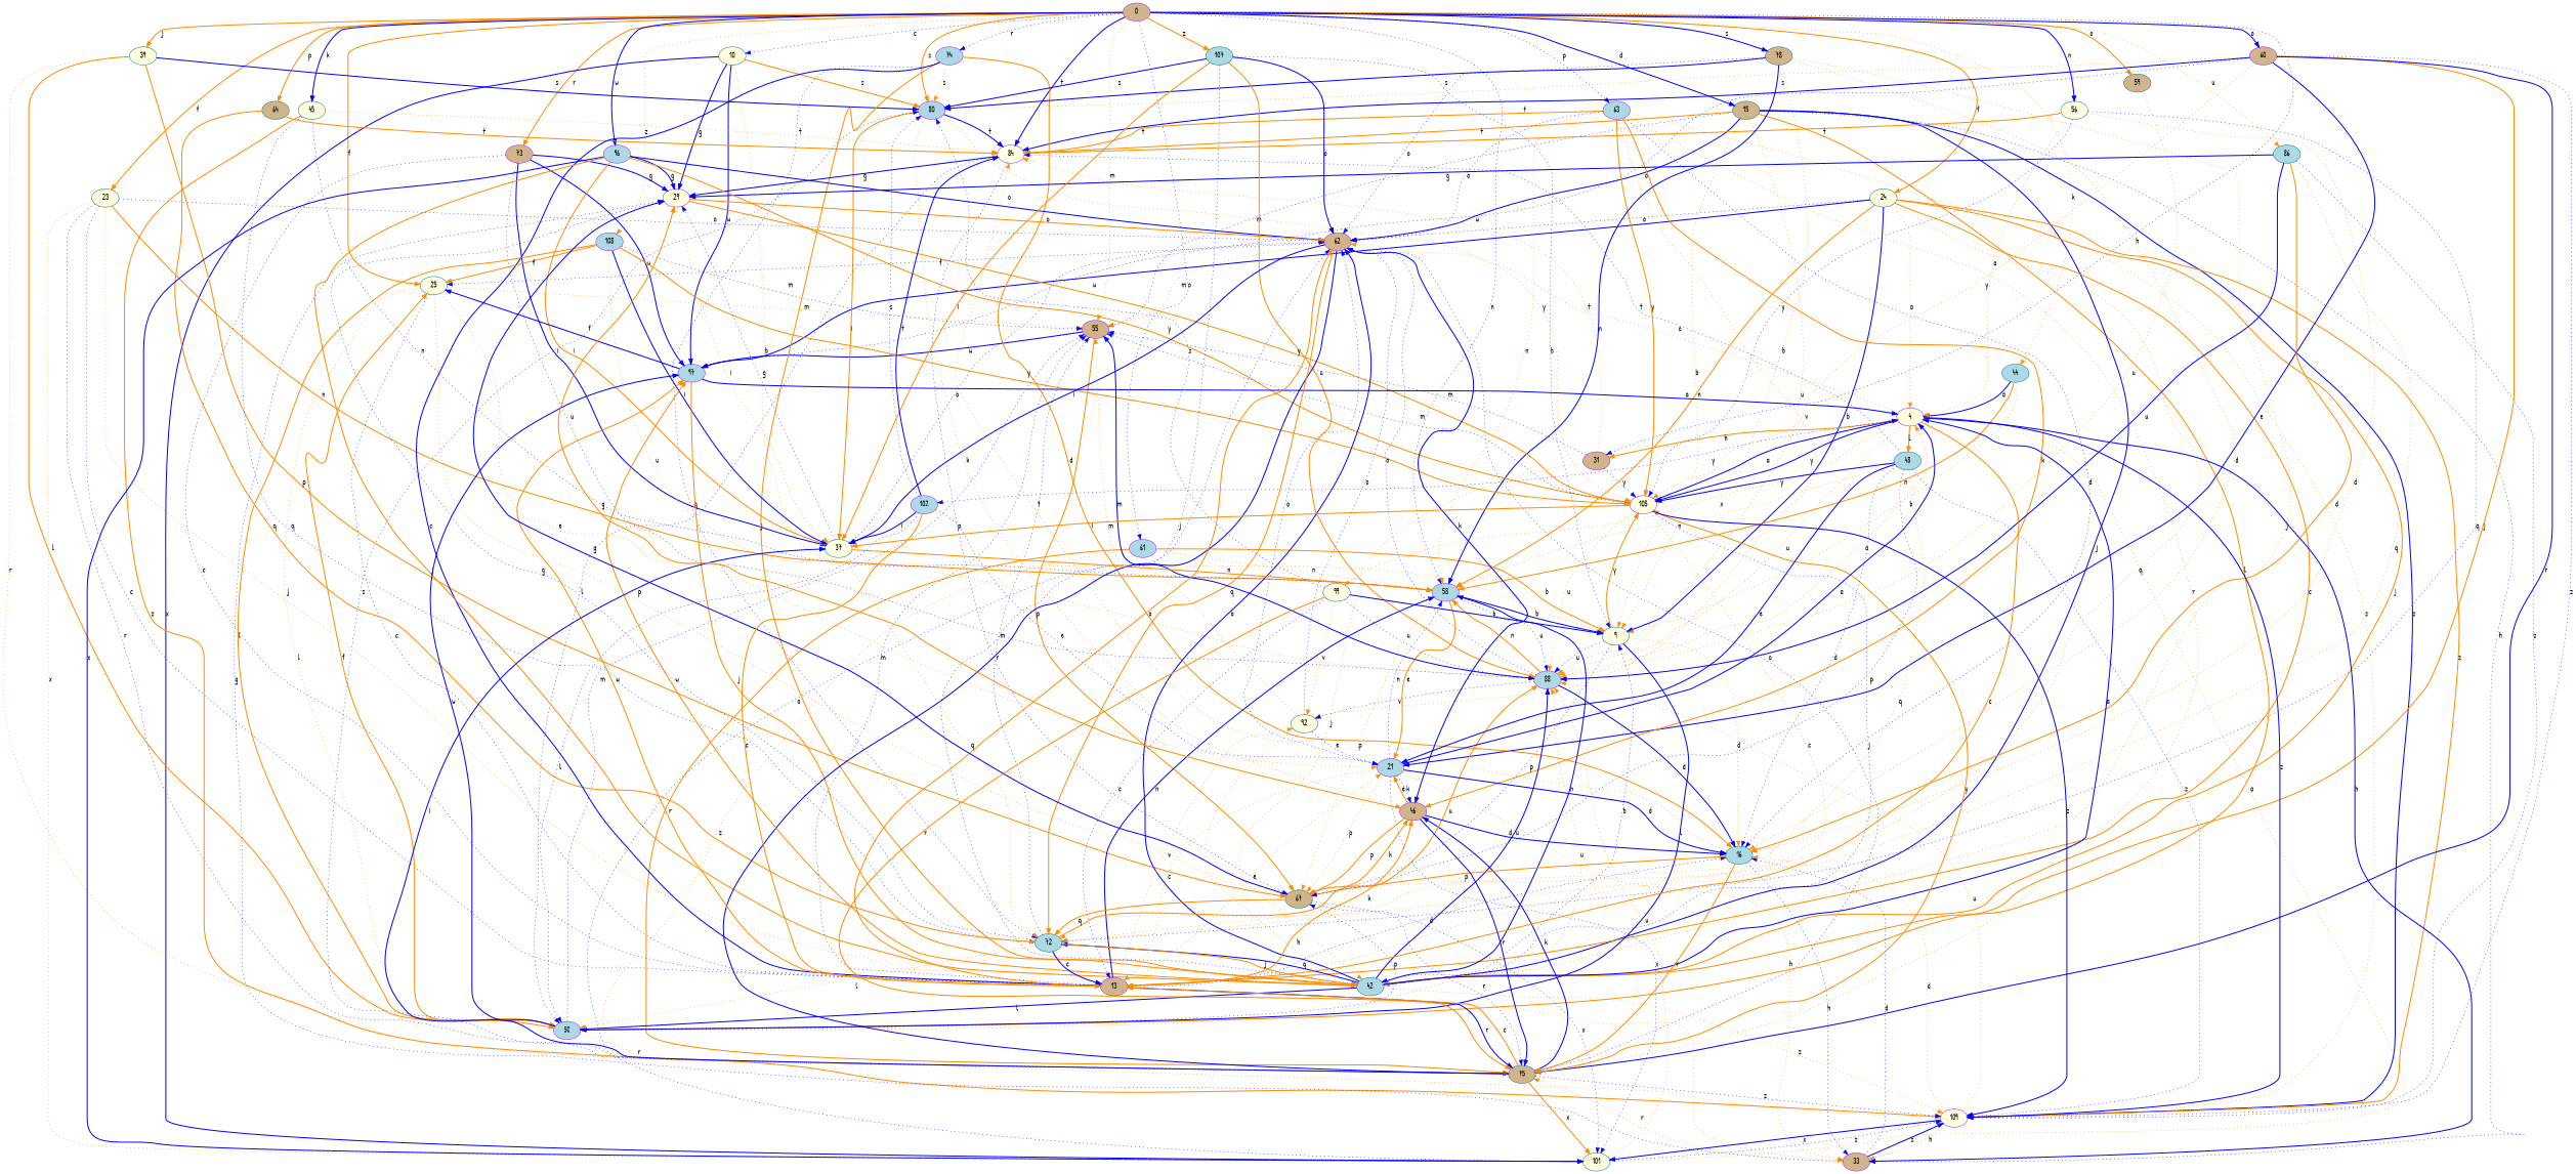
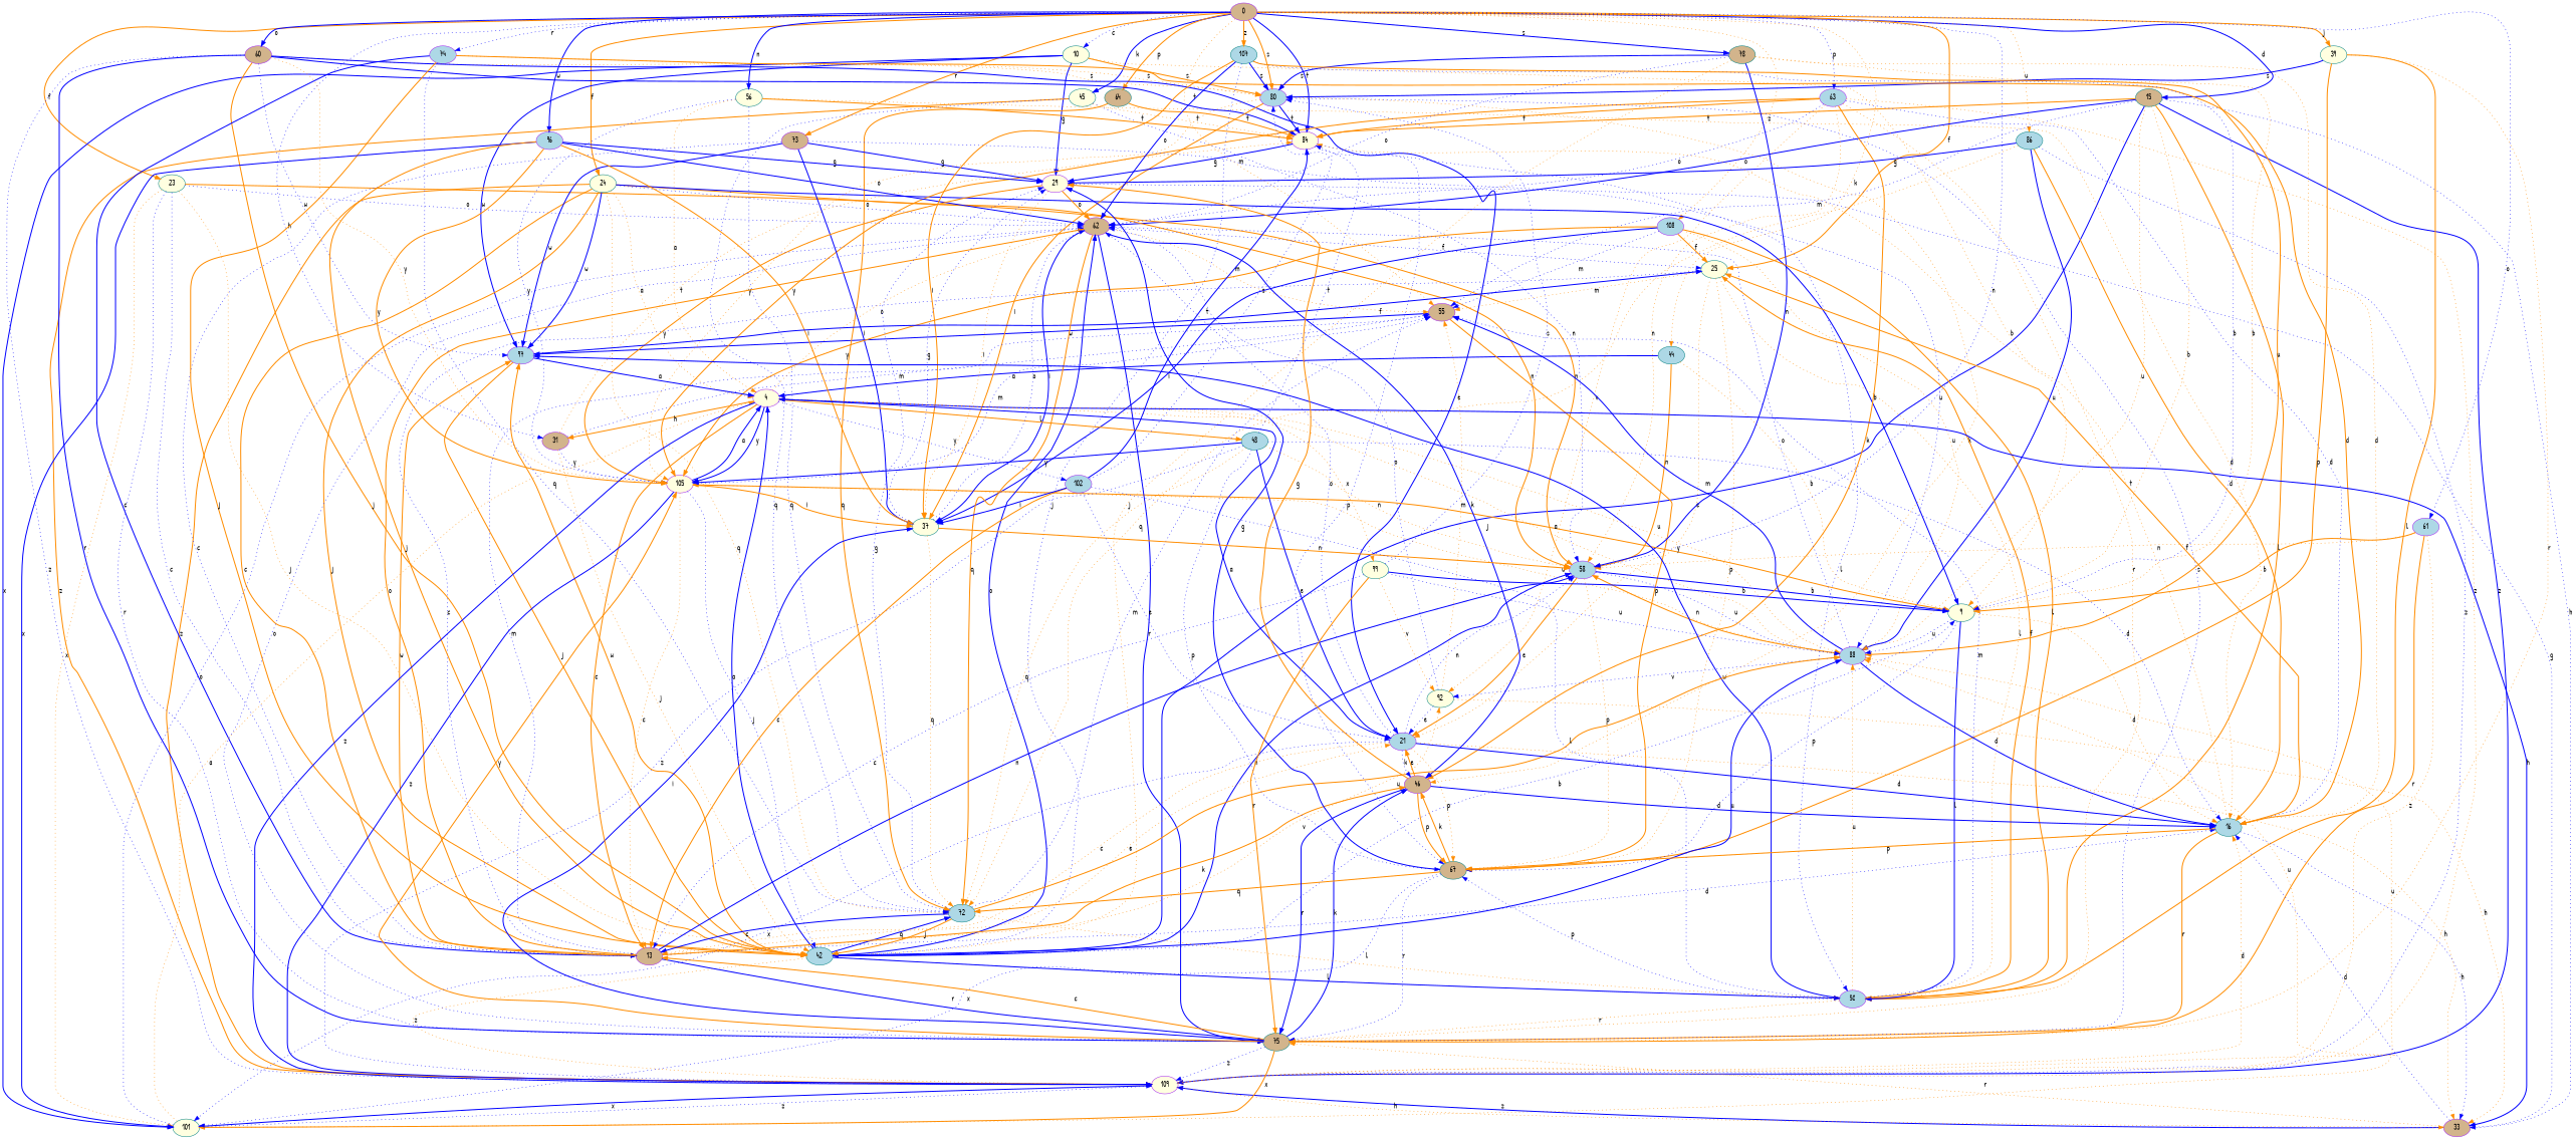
  strict digraph {
    fontname="Patrick Hand"
    node [color=purple fillcolor=lightblue fontname="Patrick Hand" style=filled]
    edge [color=blue fontname="Patrick Hand" style=bold]
    0 [fillcolor=tan]
    10 [color=teal fillcolor=lightyellow]
    15 [color=teal fillcolor=tan]
    23 [color=teal fillcolor=lightyellow]
    24 [color=teal fillcolor=lightyellow]
    25 [color=teal fillcolor=lightyellow]
    31 [fillcolor=tan]
    39 [color=teal fillcolor=lightyellow]
    44 [color=teal]
    45 [color=teal fillcolor=lightyellow]
    55 [fillcolor=tan]
    56 [color=teal fillcolor=lightyellow]
    58
-   59 [color=teal fillcolor=tan]
    60 [fillcolor=tan]
    61
    63
    64 [color=teal fillcolor=tan]
    73 [fillcolor=tan]
    74
    78 [color=teal fillcolor=tan]
    80
    84 [fillcolor=lightyellow]
    86 [color=teal]
    96
    107 [color=teal]
    108
    9 [color=teal fillcolor=lightyellow]
    29 [fillcolor=lightyellow]
    97
    101 [color=teal fillcolor=lightyellow]
    33 [fillcolor=tan]
    62 [fillcolor=tan]
    88
    109 [fillcolor=lightyellow]
    50
    42 [color=teal]
    13 [fillcolor=tan]
    75 [color=teal fillcolor=tan]
    4 [fillcolor=lightyellow]
    72 [color=teal]
    67 [color=teal fillcolor=tan]
    21
    105 [fillcolor=lightyellow]
    16 [color=teal]
    46 [fillcolor=tan]
    92 [color=teal fillcolor=lightyellow]
    37 [color=teal fillcolor=lightyellow]
    48 [color=teal]
    99 [color=teal fillcolor=lightyellow]
    102
    0 -> 10 [label=c style=dotted]
    0 -> 15 [label=d]
    0 -> 23 [color=darkorange label=f]
    0 -> 24 [color=darkorange label=f]
    0 -> 25 [color=darkorange label=f]
    0 -> 31 [label=h style=dotted]
    0 -> 39 [color=darkorange label=j]
    0 -> 44 [color=darkorange label=k style=dotted]
    0 -> 45 [label=k]
    0 -> 55 [color=darkorange label=m style=dotted]
    0 -> 56 [label=n]
    0 -> 58 [label=n style=dotted]
-   0 -> 59 [color=darkorange label=o]
    0 -> 60 [label=o]
    0 -> 61 [label=o style=dotted]
    0 -> 63 [label=p style=dotted]
    0 -> 64 [color=darkorange label=p]
    0 -> 73 [color=darkorange label=r]
    0 -> 74 [label=r style=dotted]
    0 -> 78 [label=s]
    0 -> 80 [color=darkorange label=s]
    0 -> 84 [label=t]
    0 -> 86 [color=darkorange label=u style=dotted]
    0 -> 96 [label=w]
    0 -> 107 [color=darkorange label=z]
    0 -> 108 [color=darkorange label=z style=dotted]
    10 -> 80 [color=darkorange label=s]
    10 -> 9 [color=darkorange label=b style=dotted]
    10 -> 29 [label=g]
    10 -> 97 [label=w]
    10 -> 101 [label=x]
    15 -> 55 [label=m style=dotted]
    15 -> 84 [color=darkorange label=t]
    15 -> 9 [color=darkorange label=b style=dotted]
    15 -> 33 [label=h style=dotted]
    15 -> 62 [label=o]
    15 -> 88 [color=darkorange label=u style=dotted]
    15 -> 109 [label=z]
    15 -> 50 [color=darkorange label=l]
    15 -> 42 [label=j]
    23 -> 58 [color=darkorange label=n]
    23 -> 101 [color=darkorange label=x style=dotted]
    23 -> 62 [label=o style=dotted]
    23 -> 42 [color=darkorange label=j style=dotted]
    23 -> 13 [label=c style=dotted]
    23 -> 75 [label=r style=dotted]
    24 -> 58 [color=darkorange label=n]
    24 -> 9 [label=b]
    24 -> 97 [label=w]
    24 -> 62 [label=o style=dotted]
    24 -> 109 [color=darkorange label=z]
    24 -> 42 [color=darkorange label=j]
    24 -> 13 [color=darkorange label=c]
    24 -> 4 [color=darkorange label=a style=dotted]
    24 -> 72 [color=darkorange label=q style=dotted]
    25 -> 55 [color=darkorange label=m style=dotted]
    25 -> 50 [color=darkorange label=l style=dotted]
    25 -> 13 [label=c style=dotted]
    25 -> 67 [color=darkorange label=p style=dotted]
    25 -> 21 [color=darkorange label=e style=dotted]
    31 -> 55 [label=m style=dotted]
    31 -> 84 [color=darkorange label=t style=dotted]
    31 -> 42 [color=darkorange label=j style=dotted]
    31 -> 105 [label=y style=dotted]
    39 -> 80 [label=s]
    39 -> 50 [color=darkorange label=l]
    39 -> 75 [color=darkorange label=r style=dotted]
    39 -> 67 [color=darkorange label=p]
    44 -> 58 [color=darkorange label=n]
    44 -> 9 [color=darkorange label=b style=dotted]
    44 -> 4 [label=a]
    45 -> 58 [label=n style=dotted]
    45 -> 84 [color=darkorange label=t style=dotted]
    45 -> 109 [color=darkorange label=z]
    45 -> 72 [label=q style=dotted]
    55 -> 97 [label=w]
    55 -> 67 [color=darkorange label=p]
    56 -> 84 [color=darkorange label=t]
    56 -> 4 [color=darkorange label=a style=dotted]
    56 -> 72 [label=q style=dotted]
    56 -> 105 [label=y style=dotted]
    56 -> 16 [color=darkorange label=d style=dotted]
    58 -> 9 [label=b]
    58 -> 88 [label=u style=dotted]
    58 -> 67 [color=darkorange label=p style=dotted]
    58 -> 21 [color=darkorange label=e]
-   59 -> 88 [color=darkorange label=u style=dotted]
    60 -> 80 [color=darkorange label=s style=dotted]
    60 -> 84 [label=t]
    60 -> 97 [label=w style=dotted]
    60 -> 109 [label=z style=dotted]
    60 -> 42 [color=darkorange label=j]
    60 -> 75 [label=r]
    60 -> 21 [label=e]
    60 -> 105 [color=darkorange label=y style=dotted]
    61 -> 58 [color=darkorange label=n style=dotted]
    61 -> 9 [color=darkorange label=b]
    61 -> 109 [color=darkorange label=z style=dotted]
    61 -> 75 [color=darkorange label=r]
    63 -> 58 [color=darkorange label=n style=dotted]
    63 -> 84 [color=darkorange label=t]
    63 -> 62 [label=o style=dotted]
    63 -> 109 [color=darkorange label=z style=dotted]
    63 -> 75 [color=darkorange label=r style=dotted]
    63 -> 105 [color=darkorange label=y]
    63 -> 16 [label=d style=dotted]
    63 -> 46 [color=darkorange label=k]
    63 -> 92 [color=darkorange label=v style=dotted]
    64 -> 84 [color=darkorange label=t]
    64 -> 72 [color=darkorange label=q]
    73 -> 29 [label=g]
    73 -> 97 [label=w]
    73 -> 88 [label=u style=dotted]
    73 -> 13 [label=c style=dotted]
    73 -> 37 [label=i]
    74 -> 80 [color=darkorange label=s style=dotted]
    74 -> 42 [color=darkorange label=j]
    74 -> 13 [label=c]
    74 -> 72 [label=q style=dotted]
    74 -> 16 [color=darkorange label=d]
    78 -> 58 [label=n]
    78 -> 80 [label=s]
    78 -> 9 [color=darkorange label=b style=dotted]
    78 -> 62 [label=o style=dotted]
    78 -> 42 [color=darkorange label=j style=dotted]
    78 -> 16 [color=darkorange label=d style=dotted]
    80 -> 84 [label=t]
    80 -> 105 [color=darkorange label=y style=dotted]
    80 -> 46 [color=darkorange label=k style=dotted]
    80 -> 37 [color=darkorange label=i]
    84 -> 29 [label=g]
    84 -> 50 [label=l style=dotted]
    84 -> 67 [label=p style=dotted]
    86 -> 29 [label=g]
    86 -> 88 [label=u]
    86 -> 109 [label=z style=dotted]
    86 -> 72 [color=darkorange label=q style=dotted]
    86 -> 16 [color=darkorange label=d]
    96 -> 29 [label=g]
    96 -> 101 [label=x]
    96 -> 62 [label=o]
    96 -> 42 [color=darkorange label=j]
    96 -> 105 [color=darkorange label=y]
    96 -> 37 [color=darkorange label=i]
    107 -> 80 [label=s]
    107 -> 9 [label=b style=dotted]
    107 -> 62 [label=o]
    107 -> 88 [color=darkorange label=u]
    107 -> 42 [label=j style=dotted]
    107 -> 37 [color=darkorange label=i]
    108 -> 25 [color=darkorange label=f]
    108 -> 55 [label=m style=dotted]
    108 -> 88 [color=darkorange label=u style=dotted]
    108 -> 50 [color=darkorange label=l]
    108 -> 105 [color=darkorange label=y]
    108 -> 37 [label=i]
    9 -> 88 [label=u style=dotted]
    9 -> 50 [label=l]
    9 -> 67 [label=p style=dotted]
    9 -> 105 [color=darkorange label=y]
    9 -> 16 [color=darkorange label=d style=dotted]
    29 -> 62 [color=darkorange label=o]
    29 -> 105 [color=darkorange label=y]
    29 -> 37 [color=darkorange label=i style=dotted]
    97 -> 25 [label=f]
    97 -> 42 [color=darkorange label=j]
    97 -> 4 [label=a]
    101 -> 62 [label=o style=dotted]
    101 -> 88 [color=darkorange label=u style=dotted]
    101 -> 109 [label=z style=dotted]
    101 -> 4 [color=darkorange label=a style=dotted]
    33 -> 29 [label=g style=dotted]
    33 -> 109 [label=z]
    33 -> 75 [color=darkorange label=r style=dotted]
    33 -> 16 [label=d style=dotted]
    62 -> 25 [label=f style=dotted]
    62 -> 55 [color=darkorange label=m style=dotted]
    62 -> 75 [label=r]
    62 -> 72 [color=darkorange label=q]
    62 -> 46 [label=k]
    62 -> 37 [label=i]
    88 -> 55 [label=m]
    88 -> 58 [color=darkorange label=n]
    88 -> 62 [label=o style=dotted]
    88 -> 4 [color=darkorange label=a style=dotted]
    88 -> 16 [label=d]
    88 -> 92 [label=v style=dotted]
    109 -> 101 [label=x]
    109 -> 33 [color=darkorange label=h style=dotted]
    109 -> 88 [color=darkorange label=u style=dotted]
    109 -> 16 [color=darkorange label=d style=dotted]
    50 -> 25 [color=darkorange label=f]
    50 -> 55 [label=m style=dotted]
    50 -> 97 [label=w]
    50 -> 88 [color=darkorange label=u style=dotted]
    50 -> 75 [color=darkorange label=r style=dotted]
    50 -> 67 [label=p style=dotted]
    42 -> 58 [label=n]
    42 -> 9 [label=b style=dotted]
    42 -> 97 [color=darkorange label=w]
    42 -> 62 [label=o]
    42 -> 88 [label=u]
    42 -> 109 [color=darkorange label=z style=dotted]
    42 -> 50 [label=l]
    42 -> 4 [label=a]
    42 -> 72 [label=q]
    13 -> 55 [label=m style=dotted]
    13 -> 58 [label=n]
    13 -> 97 [color=darkorange label=w]
    13 -> 62 [color=darkorange label=o]
    13 -> 75 [label=r]
    13 -> 21 [color=darkorange label=e style=dotted]
    13 -> 16 [label=d style=dotted]
    13 -> 46 [color=darkorange label=k]
    13 -> 92 [color=darkorange label=v style=dotted]
    75 -> 80 [label=s style=dotted]
    75 -> 101 [color=darkorange label=x]
    75 -> 62 [label=o style=dotted]
    75 -> 109 [label=z style=dotted]
    75 -> 13 [color=darkorange label=c]
    75 -> 105 [color=darkorange label=y]
    75 -> 46 [label=k]
    75 -> 37 [label=i]
    4 -> 31 [color=darkorange label=h]
    4 -> 33 [label=h]
    4 -> 62 [color=darkorange label=o style=dotted]
    4 -> 88 [color=darkorange label=u style=dotted]
    4 -> 109 [label=z]
    4 -> 13 [color=darkorange label=c]
    4 -> 105 [label=y]
    4 -> 48 [color=darkorange label=l]
    4 -> 99 [color=darkorange label=x style=dotted]
    4 -> 102 [label=y style=dotted]
    72 -> 55 [label=m style=dotted]
    72 -> 29 [label=g style=dotted]
    72 -> 88 [color=darkorange label=u]
    72 -> 50 [color=darkorange label=l style=dotted]
    72 -> 42 [color=darkorange label=j]
    72 -> 13 [label=c]
    67 -> 29 [label=g]
    67 -> 101 [label=x style=dotted]
    67 -> 75 [label=r style=dotted]
    67 -> 72 [color=darkorange label=q]
    67 -> 46 [color=darkorange label=k]
    21 -> 58 [label=n style=dotted]
    21 -> 101 [label=x style=dotted]
    21 -> 33 [color=darkorange label=h style=dotted]
    21 -> 62 [label=o style=dotted]
    21 -> 13 [color=darkorange label=c style=dotted]
    21 -> 4 [label=a]
    21 -> 67 [color=darkorange label=p style=dotted]
    21 -> 16 [label=d]
    21 -> 46 [label=k style=dotted]
    105 -> 55 [label=m style=dotted]
    105 -> 88 [color=darkorange label=u style=dotted]
    105 -> 109 [label=z]
    105 -> 42 [label=j style=dotted]
    105 -> 13 [color=darkorange label=c style=dotted]
    105 -> 4 [label=a]
    105 -> 37 [color=darkorange label=i]
+   16 -> 25 [color=darkorange label=f]
    16 -> 84 [color=darkorange label=t style=dotted]
    16 -> 33 [label=h style=dotted]
    16 -> 75 [color=darkorange label=r]
    16 -> 67 [color=darkorange label=p]
    46 -> 29 [color=darkorange label=g]
    46 -> 75 [label=r]
    46 -> 67 [color=darkorange label=p]
    46 -> 21 [color=darkorange label=e]
    46 -> 16 [label=d]
    92 -> 55 [color=darkorange label=m style=dotted]
    92 -> 33 [color=darkorange label=h style=dotted]
    92 -> 62 [label=o style=dotted]
    92 -> 21 [label=e style=dotted]
    37 -> 58 [color=darkorange label=n]
    37 -> 29 [label=g style=dotted]
    37 -> 62 [label=o style=dotted]
    37 -> 72 [color=darkorange label=q style=dotted]
    48 -> 58 [color=darkorange label=n style=dotted]
    48 -> 84 [label=t style=dotted]
    48 -> 109 [label=z style=dotted]
    48 -> 72 [color=darkorange label=q style=dotted]
    48 -> 67 [label=p style=dotted]
    48 -> 21 [label=e]
    48 -> 105 [label=y]
    48 -> 16 [label=d style=dotted]
    99 -> 80 [label=s style=dotted]
    99 -> 9 [label=b]
    99 -> 88 [label=u style=dotted]
    99 -> 13 [label=c style=dotted]
    99 -> 75 [color=darkorange label=r]
    99 -> 92 [color=darkorange label=v style=dotted]
    102 -> 80 [label=s style=dotted]
    102 -> 84 [label=t]
    102 -> 50 [label=l style=dotted]
    102 -> 13 [color=darkorange label=c]
    102 -> 21 [label=e style=dotted]
    102 -> 37 [label=i]
  }
